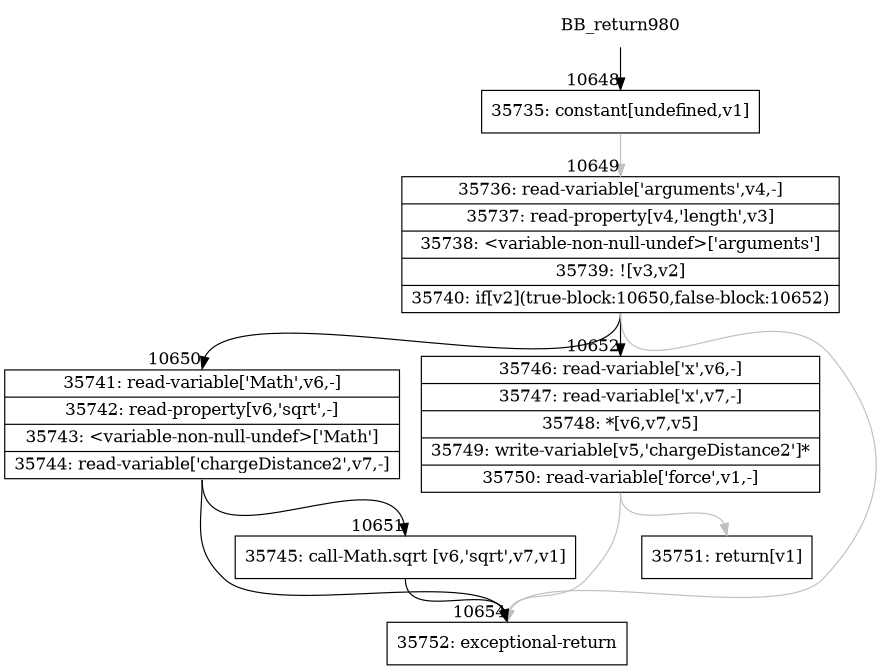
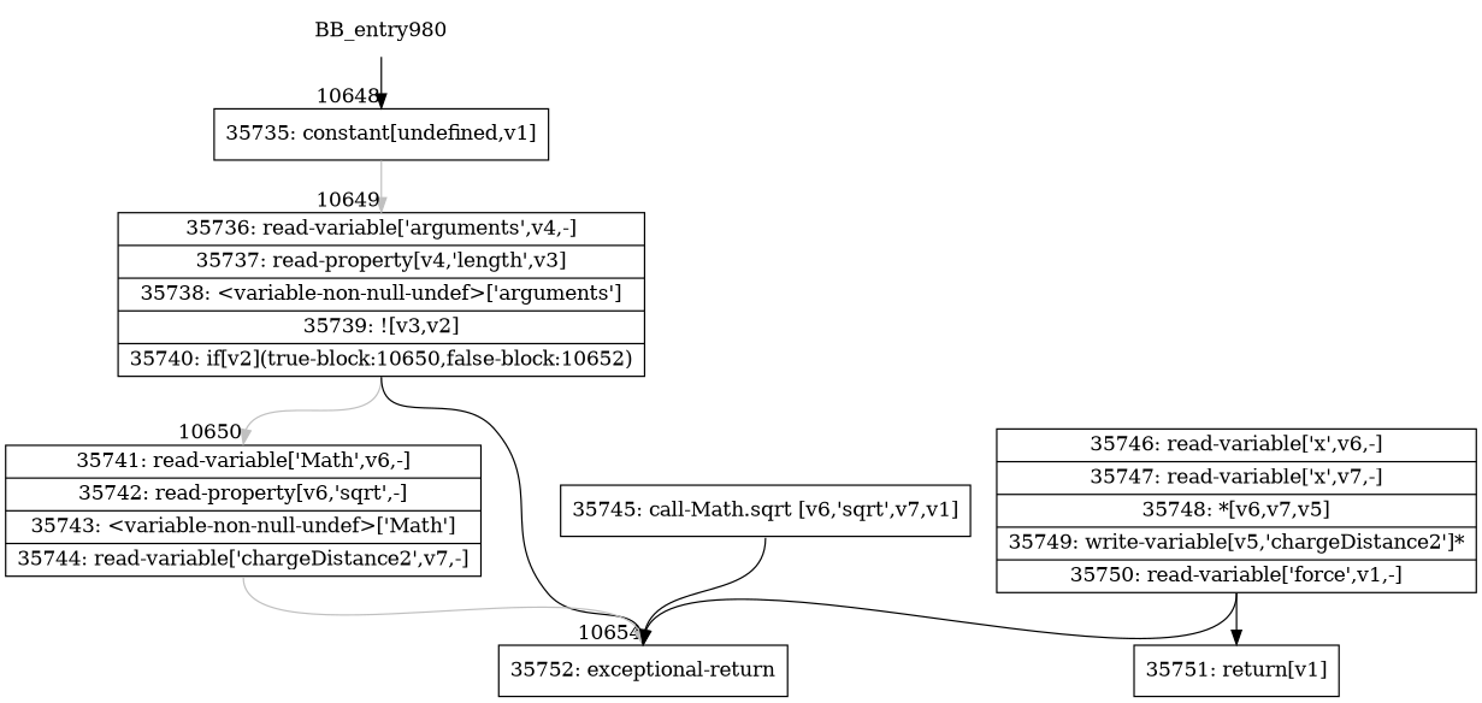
  digraph {
    rankdir=TD
    node [shape=record]
    edge [headport=n tailport=s]
-   BB_entry980 [shape=none label=BB_return980]
+   BB_entry980 [shape=none]
    n2 [label="{35735: constant[undefined,v1]}"]
    n3 [label="{35736: read-variable['arguments',v4,-]|35737: read-property[v4,'length',v3]|35738: \<variable-non-null-undef\>['arguments']|35739: ![v3,v2]|35740: if[v2](true-block:10650,false-block:10652)}"]
    n4 [label="{35741: read-variable['Math',v6,-]|35742: read-property[v6,'sqrt',-]|35743: \<variable-non-null-undef\>['Math']|35744: read-variable['chargeDistance2',v7,-]}"]
    n5 [label="{35746: read-variable['x',v6,-]|35747: read-variable['x',v7,-]|35748: *[v6,v7,v5]|35749: write-variable[v5,'chargeDistance2']*|35750: read-variable['force',v1,-]}"]
    n6 [label="{35752: exceptional-return}"]
    n7 [label="{35745: call-Math.sqrt [v6,'sqrt',v7,v1]}"]
    n8 [label="{35751: return[v1]}"]
    BB_entry980 -> n2 [headlabel="    10648"]
    n2 -> n3 [color=gray headlabel="      10649"]
-   n3 -> n4 [headlabel="      10650"]
-   n3 -> n5 [headlabel="      10652"]
-   n3 -> n6 [color=gray headlabel="      10654"]
-   n4 -> n6 [color=black]
-   n4 -> n7 [headlabel="      10651"]
-   n5 -> n6 [color=gray]
-   n5 -> n8 [color=gray]
+   n3 -> n4 [headlabel="      10650" color=gray]
+   n3 -> n6 [color=black headlabel="      10654"]
+   n4 -> n6 [color=gray]
+   n5 -> n6 [color=black]
+   n5 -> n8
    n7 -> n6 [color=black]
  }
